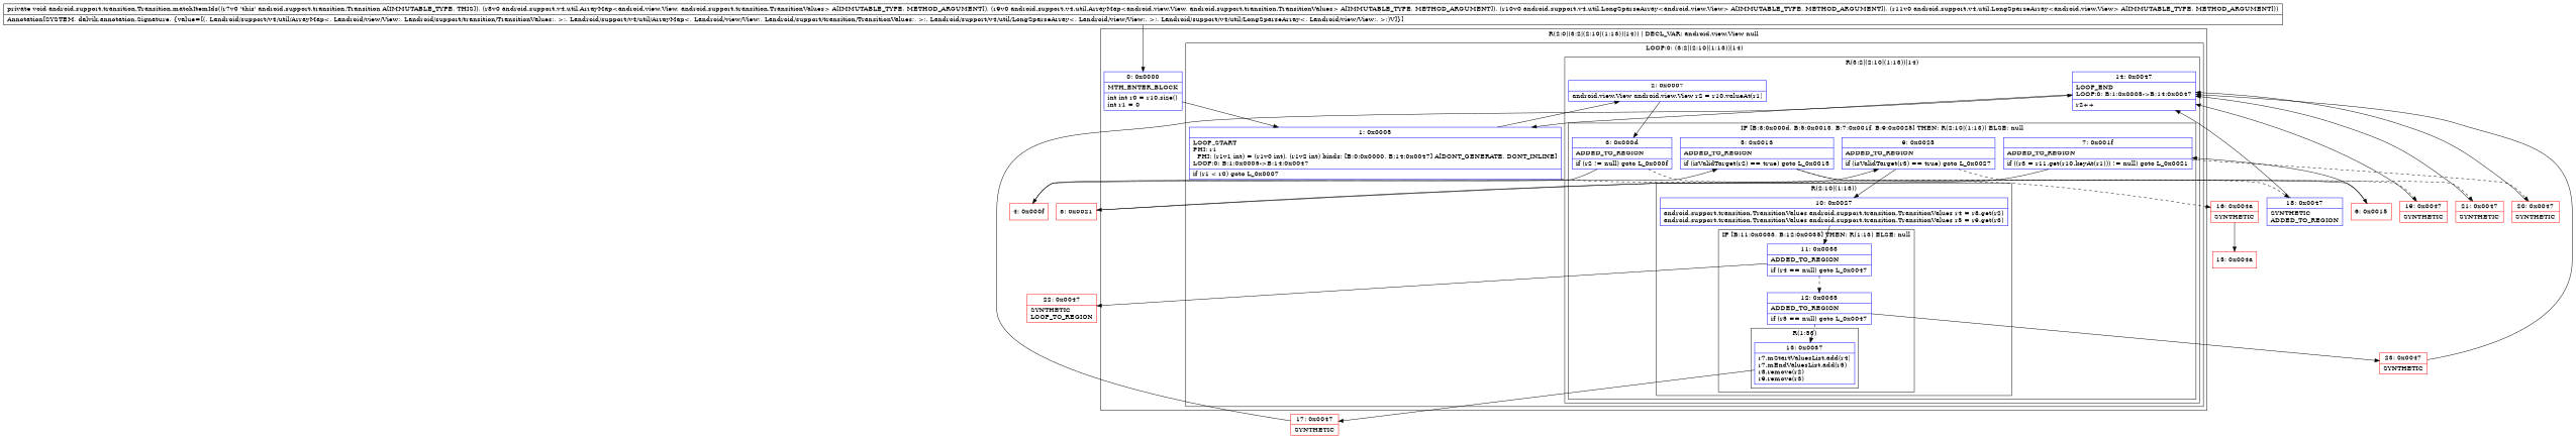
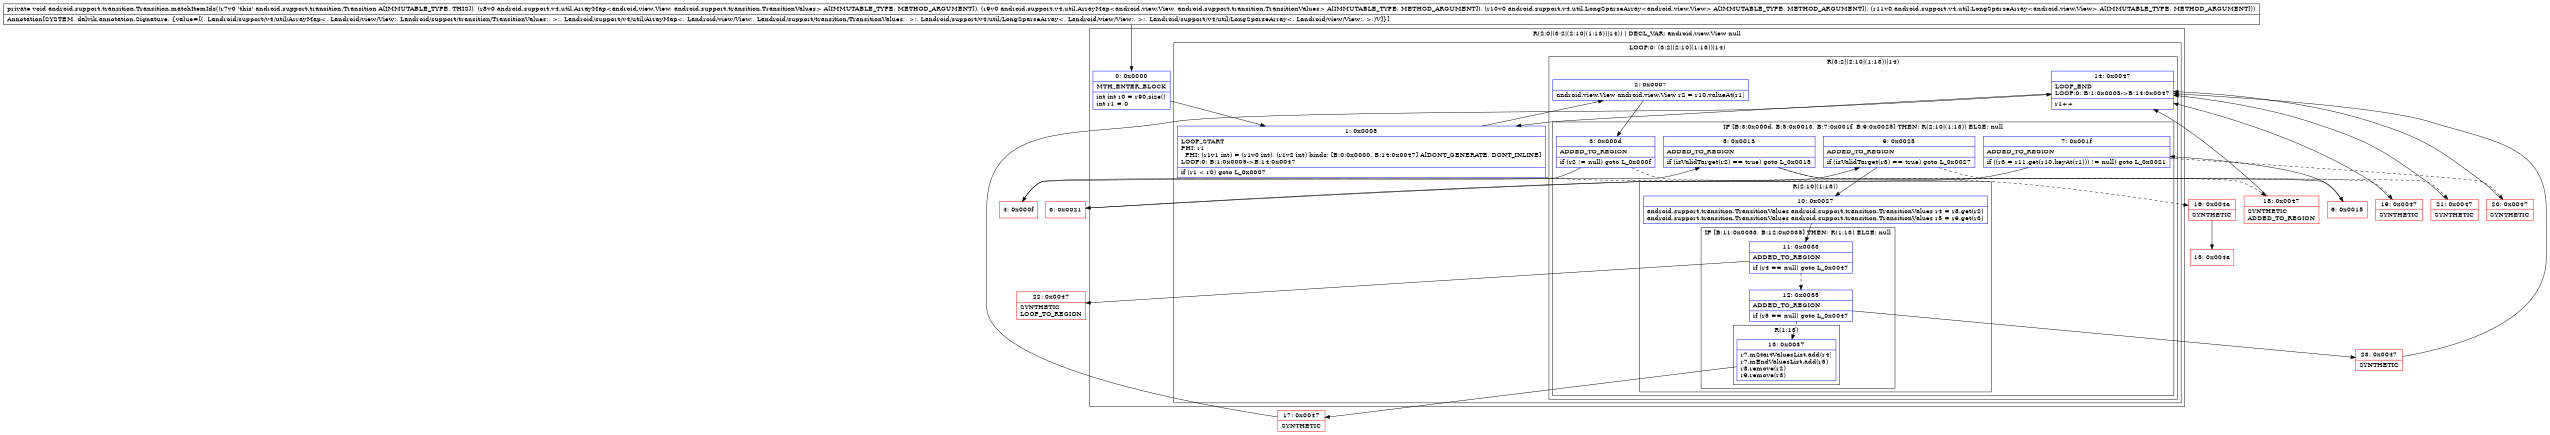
  digraph {
    node [color=blue shape=record]
    n1 [label="{13\:\ 0x0037|r7.mStartValuesList.add(r4)\lr7.mEndValuesList.add(r5)\lr8.remove(r2)\lr9.remove(r3)\l}"]
    n2 [label="{11\:\ 0x0033|ADDED_TO_REGION\l|if (r4 == null) goto L_0x0047\l}"]
    n3 [label="{12\:\ 0x0035|ADDED_TO_REGION\l|if (r5 == null) goto L_0x0047\l}"]
    n4 [label="{10\:\ 0x0027|android.support.transition.TransitionValues android.support.transition.TransitionValues r4 = r8.get(r2)\landroid.support.transition.TransitionValues android.support.transition.TransitionValues r5 = r9.get(r3)\l}"]
    n5 [label="{3\:\ 0x000d|ADDED_TO_REGION\l|if (r2 != null) goto L_0x000f\l}"]
    n6 [label="{5\:\ 0x0013|ADDED_TO_REGION\l|if (isValidTarget(r2) == true) goto L_0x0015\l}"]
    n7 [label="{7\:\ 0x001f|ADDED_TO_REGION\l|if ((r3 = r11.get(r10.keyAt(r1))) != null) goto L_0x0021\l}"]
    n8 [label="{9\:\ 0x0025|ADDED_TO_REGION\l|if (isValidTarget(r3) == true) goto L_0x0027\l}"]
    n9 [label="{2\:\ 0x0007|android.view.View android.view.View r2 = r10.valueAt(r1)\l}"]
-   n10 [label="{14\:\ 0x0047|LOOP_END\lLOOP:0: B:1:0x0005\-\>B:14:0x0047\l|r2++\l}"]
+   n10 [label="{14\:\ 0x0047|LOOP_END\lLOOP:0: B:1:0x0005\-\>B:14:0x0047\l|r1++\l}"]
    n11 [label="{1\:\ 0x0005|LOOP_START\lPHI: r1 \l  PHI: (r1v1 int) = (r1v0 int), (r1v2 int) binds: [B:0:0x0000, B:14:0x0047] A[DONT_GENERATE, DONT_INLINE]\lLOOP:0: B:1:0x0005\-\>B:14:0x0047\l|if (r1 \< r0) goto L_0x0007\l}"]
-   n12 [label="{0\:\ 0x0000|MTH_ENTER_BLOCK\l|int int r0 = r10.size()\lint r1 = 0\l}"]
+   n12 [label="{0\:\ 0x0000|MTH_ENTER_BLOCK\l|int int r0 = r90.size()\lint r1 = 0\l}"]
    n13 [color=red label="{17\:\ 0x0047|SYNTHETIC\l}"]
    n14 [color=red label="{22\:\ 0x0047|SYNTHETIC\lLOOP_TO_REGION\l}"]
    n15 [color=red label="{23\:\ 0x0047|SYNTHETIC\l}"]
    n16 [color=red label="{4\:\ 0x000f}"]
-   n17 [label="{18\:\ 0x0047|SYNTHETIC\lADDED_TO_REGION\l}"]
+   n17 [color=red label="{18\:\ 0x0047|SYNTHETIC\lADDED_TO_REGION\l}"]
    n18 [color=red label="{6\:\ 0x0015}"]
    n19 [color=red label="{19\:\ 0x0047|SYNTHETIC\l}"]
    n20 [color=red label="{8\:\ 0x0021}"]
    n21 [color=red label="{20\:\ 0x0047|SYNTHETIC\l}"]
    n22 [color=red label="{21\:\ 0x0047|SYNTHETIC\l}"]
    n23 [color=red label="{16\:\ 0x004a|SYNTHETIC\l}"]
    n24 [color=red label="{15\:\ 0x004a}"]
    n25 [label="{private void android.support.transition.Transition.matchItemIds((r7v0 'this' android.support.transition.Transition A[IMMUTABLE_TYPE, THIS]), (r8v0 android.support.v4.util.ArrayMap\<android.view.View, android.support.transition.TransitionValues\> A[IMMUTABLE_TYPE, METHOD_ARGUMENT]), (r9v0 android.support.v4.util.ArrayMap\<android.view.View, android.support.transition.TransitionValues\> A[IMMUTABLE_TYPE, METHOD_ARGUMENT]), (r10v0 android.support.v4.util.LongSparseArray\<android.view.View\> A[IMMUTABLE_TYPE, METHOD_ARGUMENT]), (r11v0 android.support.v4.util.LongSparseArray\<android.view.View\> A[IMMUTABLE_TYPE, METHOD_ARGUMENT]))  | Annotation[SYSTEM, dalvik.annotation.Signature, \{value=[(, Landroid\/support\/v4\/util\/ArrayMap\<, Landroid\/view\/View;, Landroid\/support\/transition\/TransitionValues;, \>;, Landroid\/support\/v4\/util\/ArrayMap\<, Landroid\/view\/View;, Landroid\/support\/transition\/TransitionValues;, \>;, Landroid\/support\/v4\/util\/LongSparseArray\<, Landroid\/view\/View;, \>;, Landroid\/support\/v4\/util\/LongSparseArray\<, Landroid\/view\/View;, \>;)V]\}]\l}" color=""]
    subgraph cluster_1 {
      label="R(2:0|(3:2|(2:10|(1:13))|14)) | DECL_VAR: android.view.View null\l"
      n12
      subgraph cluster_2 {
        label="LOOP:0: (3:2|(2:10|(1:13))|14)"
        n11
        subgraph cluster_3 {
          label="R(3:2|(2:10|(1:13))|14)"
          n9
          n10
          subgraph cluster_4 {
            label="IF [B:3:0x000d, B:5:0x0013, B:7:0x001f, B:9:0x0025] THEN: R(2:10|(1:13)) ELSE: null"
            n5
            n6
            n7
            n8
            subgraph cluster_5 {
              label="R(2:10|(1:13))"
              n4
              subgraph cluster_6 {
                label="IF [B:11:0x0033, B:12:0x0035] THEN: R(1:13) ELSE: null"
                n2
                n3
                subgraph cluster_7 {
-                 label="R(1:53)"
+                 label="R(1:13)"
                  n1
                }
              }
            }
          }
        }
      }
    }
    n1 -> n13
    n2 -> n3 [style=dashed]
    n2 -> n14
    n3 -> n1 [style=dashed]
    n3 -> n15
    n4 -> n2
    n5 -> n16
    n5 -> n17 [style=dashed]
    n6 -> n18
    n6 -> n19 [style=dashed]
    n7 -> n20
    n7 -> n21 [style=dashed]
    n8 -> n4
    n8 -> n22 [style=dashed]
    n9 -> n5
    n10 -> n11
    n11 -> n9
    n11 -> n23 [style=dashed]
    n12 -> n11
    n13 -> n10
    n15 -> n10
    n16 -> n6
    n17 -> n10
    n18 -> n7
    n19 -> n10
    n20 -> n8
    n21 -> n10
    n22 -> n10
    n23 -> n24
    n25 -> n12
  }
